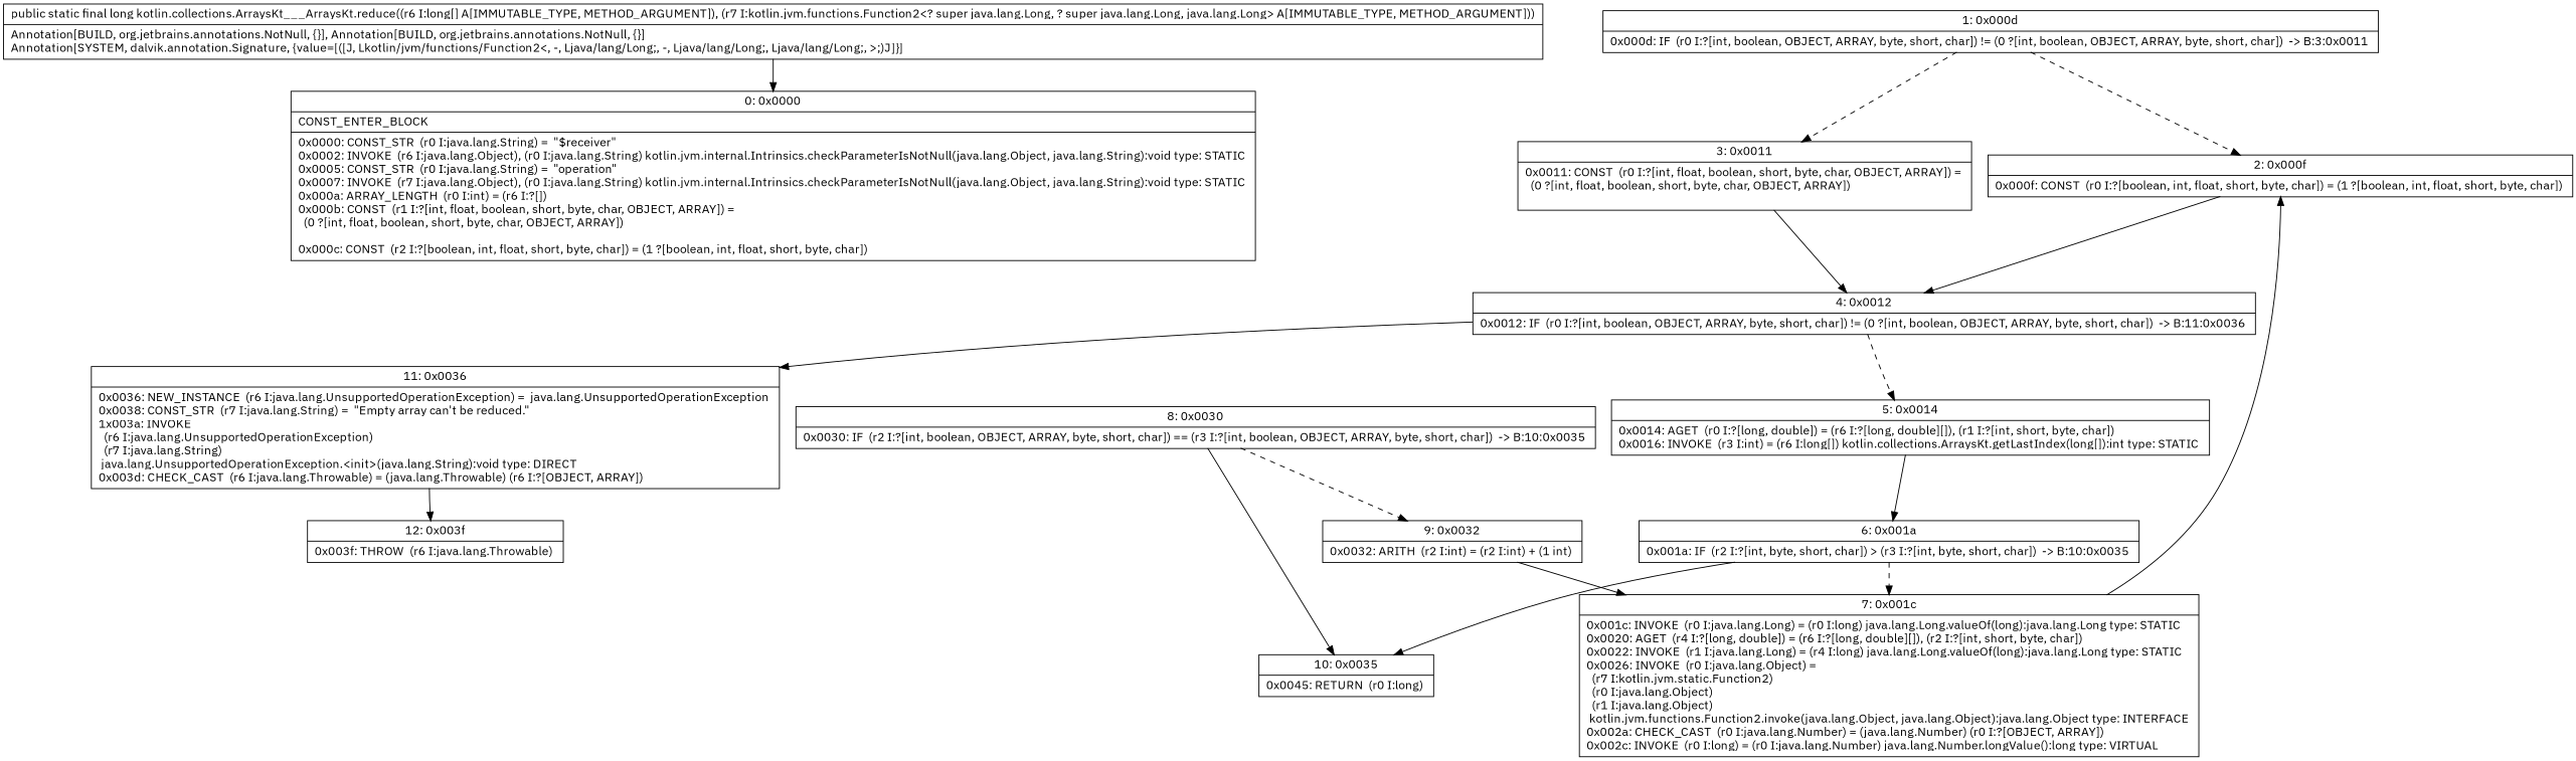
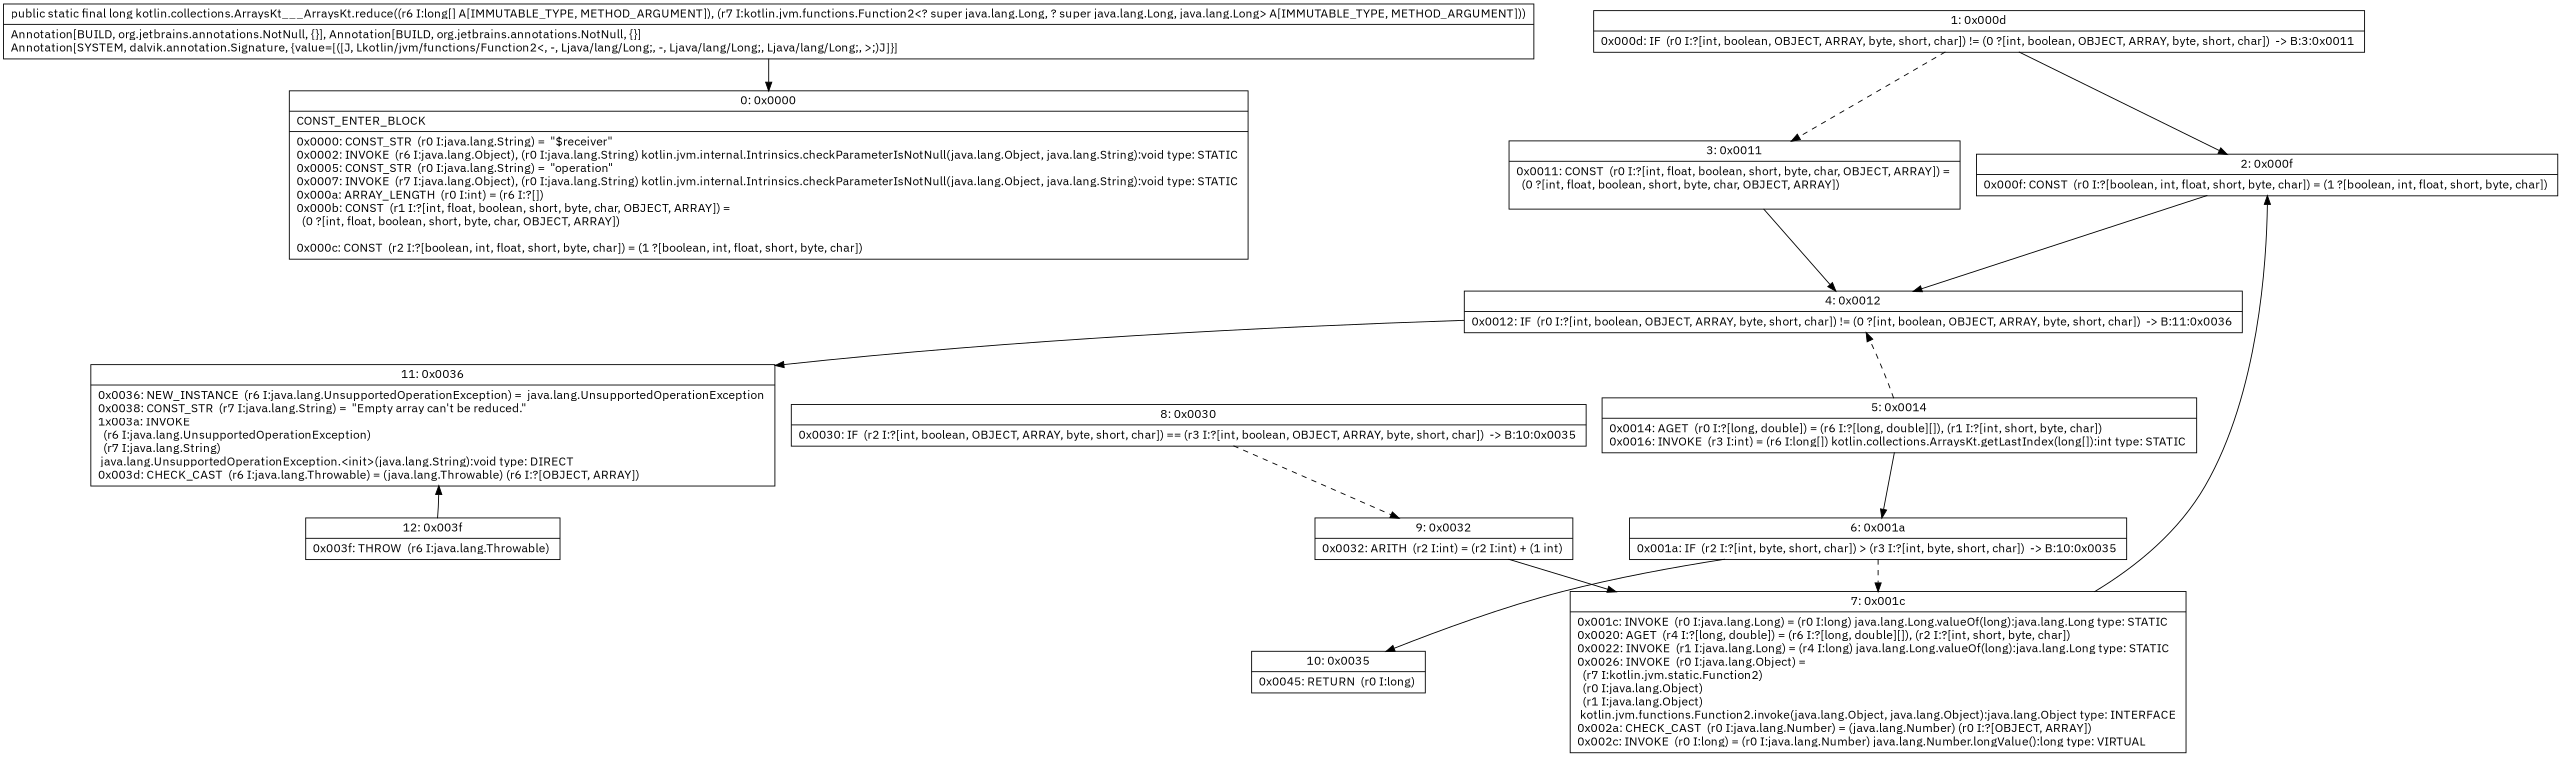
  digraph {
    fontname="IBM Plex Sans"
    node [fontname="IBM Plex Sans" shape=record]
    edge [fontname="IBM Plex Sans"]
    n1 [label="{0\:\ 0x0000|CONST_ENTER_BLOCK\l|0x0000: CONST_STR  (r0 I:java.lang.String) =  \"$receiver\" \l0x0002: INVOKE  (r6 I:java.lang.Object), (r0 I:java.lang.String) kotlin.jvm.internal.Intrinsics.checkParameterIsNotNull(java.lang.Object, java.lang.String):void type: STATIC \l0x0005: CONST_STR  (r0 I:java.lang.String) =  \"operation\" \l0x0007: INVOKE  (r7 I:java.lang.Object), (r0 I:java.lang.String) kotlin.jvm.internal.Intrinsics.checkParameterIsNotNull(java.lang.Object, java.lang.String):void type: STATIC \l0x000a: ARRAY_LENGTH  (r0 I:int) = (r6 I:?[]) \l0x000b: CONST  (r1 I:?[int, float, boolean, short, byte, char, OBJECT, ARRAY]) = \l  (0 ?[int, float, boolean, short, byte, char, OBJECT, ARRAY])\l \l0x000c: CONST  (r2 I:?[boolean, int, float, short, byte, char]) = (1 ?[boolean, int, float, short, byte, char]) \l}"]
    n2 [label="{1\:\ 0x000d|0x000d: IF  (r0 I:?[int, boolean, OBJECT, ARRAY, byte, short, char]) != (0 ?[int, boolean, OBJECT, ARRAY, byte, short, char])  \-\> B:3:0x0011 \l}"]
    n3 [label="{2\:\ 0x000f|0x000f: CONST  (r0 I:?[boolean, int, float, short, byte, char]) = (1 ?[boolean, int, float, short, byte, char]) \l}"]
    n4 [label="{3\:\ 0x0011|0x0011: CONST  (r0 I:?[int, float, boolean, short, byte, char, OBJECT, ARRAY]) = \l  (0 ?[int, float, boolean, short, byte, char, OBJECT, ARRAY])\l \l}"]
    n5 [label="{4\:\ 0x0012|0x0012: IF  (r0 I:?[int, boolean, OBJECT, ARRAY, byte, short, char]) != (0 ?[int, boolean, OBJECT, ARRAY, byte, short, char])  \-\> B:11:0x0036 \l}"]
    n6 [label="{5\:\ 0x0014|0x0014: AGET  (r0 I:?[long, double]) = (r6 I:?[long, double][]), (r1 I:?[int, short, byte, char]) \l0x0016: INVOKE  (r3 I:int) = (r6 I:long[]) kotlin.collections.ArraysKt.getLastIndex(long[]):int type: STATIC \l}"]
    n7 [label="{11\:\ 0x0036|0x0036: NEW_INSTANCE  (r6 I:java.lang.UnsupportedOperationException) =  java.lang.UnsupportedOperationException \l0x0038: CONST_STR  (r7 I:java.lang.String) =  \"Empty array can't be reduced.\" \l1x003a: INVOKE  \l  (r6 I:java.lang.UnsupportedOperationException)\l  (r7 I:java.lang.String)\l java.lang.UnsupportedOperationException.\<init\>(java.lang.String):void type: DIRECT \l0x003d: CHECK_CAST  (r6 I:java.lang.Throwable) = (java.lang.Throwable) (r6 I:?[OBJECT, ARRAY]) \l}"]
    n8 [label="{6\:\ 0x001a|0x001a: IF  (r2 I:?[int, byte, short, char]) \> (r3 I:?[int, byte, short, char])  \-\> B:10:0x0035 \l}"]
    n9 [label="{12\:\ 0x003f|0x003f: THROW  (r6 I:java.lang.Throwable) \l}"]
    n10 [label="{7\:\ 0x001c|0x001c: INVOKE  (r0 I:java.lang.Long) = (r0 I:long) java.lang.Long.valueOf(long):java.lang.Long type: STATIC \l0x0020: AGET  (r4 I:?[long, double]) = (r6 I:?[long, double][]), (r2 I:?[int, short, byte, char]) \l0x0022: INVOKE  (r1 I:java.lang.Long) = (r4 I:long) java.lang.Long.valueOf(long):java.lang.Long type: STATIC \l0x0026: INVOKE  (r0 I:java.lang.Object) = \l  (r7 I:kotlin.jvm.static.Function2)\l  (r0 I:java.lang.Object)\l  (r1 I:java.lang.Object)\l kotlin.jvm.functions.Function2.invoke(java.lang.Object, java.lang.Object):java.lang.Object type: INTERFACE \l0x002a: CHECK_CAST  (r0 I:java.lang.Number) = (java.lang.Number) (r0 I:?[OBJECT, ARRAY]) \l0x002c: INVOKE  (r0 I:long) = (r0 I:java.lang.Number) java.lang.Number.longValue():long type: VIRTUAL \l}"]
    n11 [label="{10\:\ 0x0035|0x0045: RETURN  (r0 I:long) \l}"]
    n12 [label="{8\:\ 0x0030|0x0030: IF  (r2 I:?[int, boolean, OBJECT, ARRAY, byte, short, char]) == (r3 I:?[int, boolean, OBJECT, ARRAY, byte, short, char])  \-\> B:10:0x0035 \l}"]
    n13 [label="{9\:\ 0x0032|0x0032: ARITH  (r2 I:int) = (r2 I:int) + (1 int) \l}"]
    n14 [label="{public static final long kotlin.collections.ArraysKt___ArraysKt.reduce((r6 I:long[] A[IMMUTABLE_TYPE, METHOD_ARGUMENT]), (r7 I:kotlin.jvm.functions.Function2\<? super java.lang.Long, ? super java.lang.Long, java.lang.Long\> A[IMMUTABLE_TYPE, METHOD_ARGUMENT]))  | Annotation[BUILD, org.jetbrains.annotations.NotNull, \{\}], Annotation[BUILD, org.jetbrains.annotations.NotNull, \{\}]\lAnnotation[SYSTEM, dalvik.annotation.Signature, \{value=[([J, Lkotlin\/jvm\/functions\/Function2\<, \-, Ljava\/lang\/Long;, \-, Ljava\/lang\/Long;, Ljava\/lang\/Long;, \>;)J]\}]\l}"]
-   n2 -> n3 [style=dashed]
+   n2 -> n3 [style=solid]
    n2 -> n4 [style=dashed]
    n3 -> n5
    n4 -> n5
-   n5 -> n6 [style=dashed]
+   n6 -> n5 [style=dashed]
    n5 -> n7
    n6 -> n8
-   n7 -> n9
+   n9 -> n7
    n8 -> n10 [style=dashed]
    n8 -> n11
    n10 -> n3
-   n12 -> n11
    n12 -> n13 [style=dashed]
    n13 -> n10
    n14 -> n1
  }
